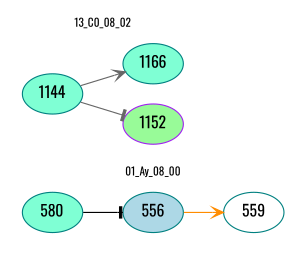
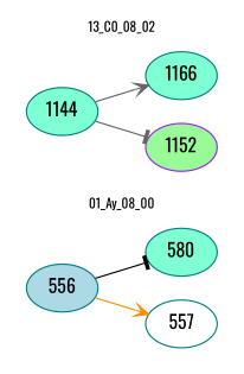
  digraph {
    fontname=Oswald
    rankdir=LR
    node [color=teal fillcolor=aquamarine fontname=Oswald style=filled]
    edge [arrowhead=vee color=gray40 fontname=Oswald]
    n1 [fillcolor=lightblue label=556]
-   n2 [fillcolor=white label=559]
+   n2 [fillcolor=white label=557]
    n3 [label=580]
    n4 [label=1144]
    n5 [color=purple fillcolor=palegreen label=1152]
    n6 [label=1166]
    subgraph cluster_1 {
      color=white
      fontsize=10
      label="01_Ay_08_00"
      n1
      n2
      n3
    }
    subgraph cluster_2 {
      color=white
      fontsize=10
      label="13_C0_08_02"
      n4
      n5
      n6
    }
    n1 -> n2 [color=darkorange]
-   n3 -> n1 [arrowhead=tee color=black]
+   n1 -> n3 [arrowhead=tee color=black]
    n4 -> n5 [arrowhead=tee]
    n4 -> n6
  }
